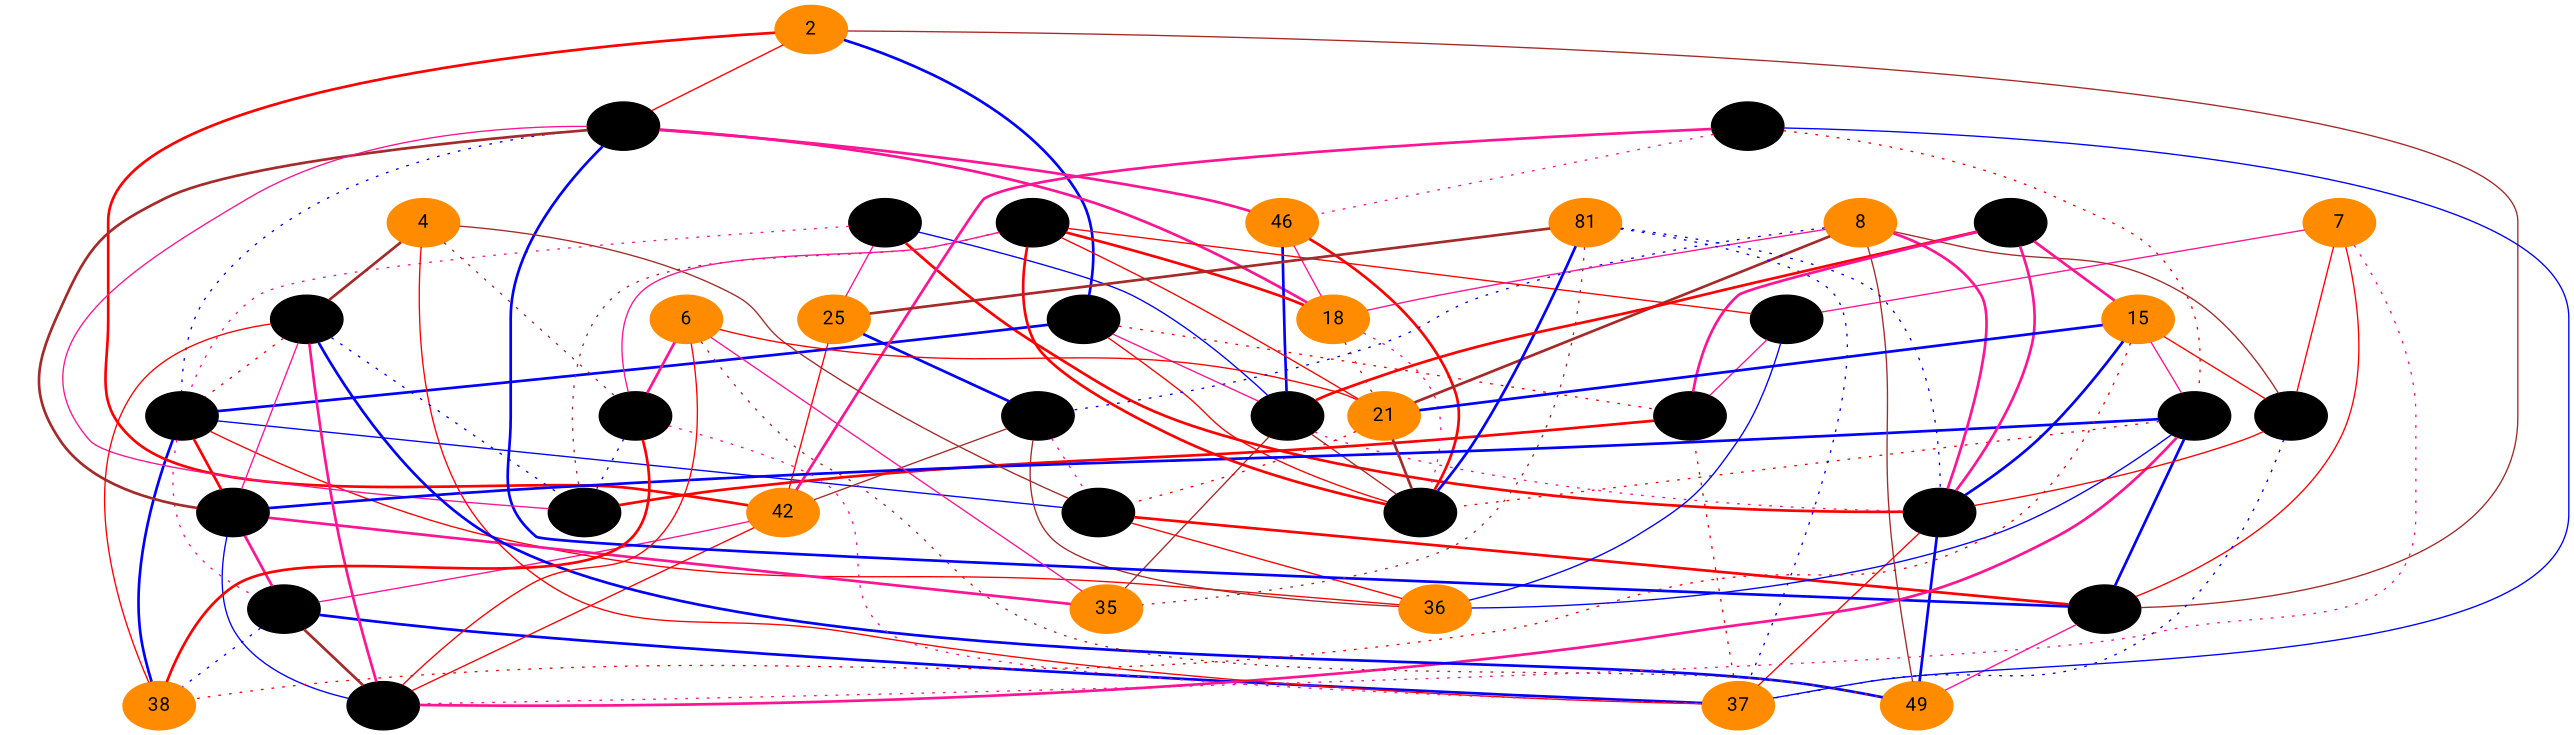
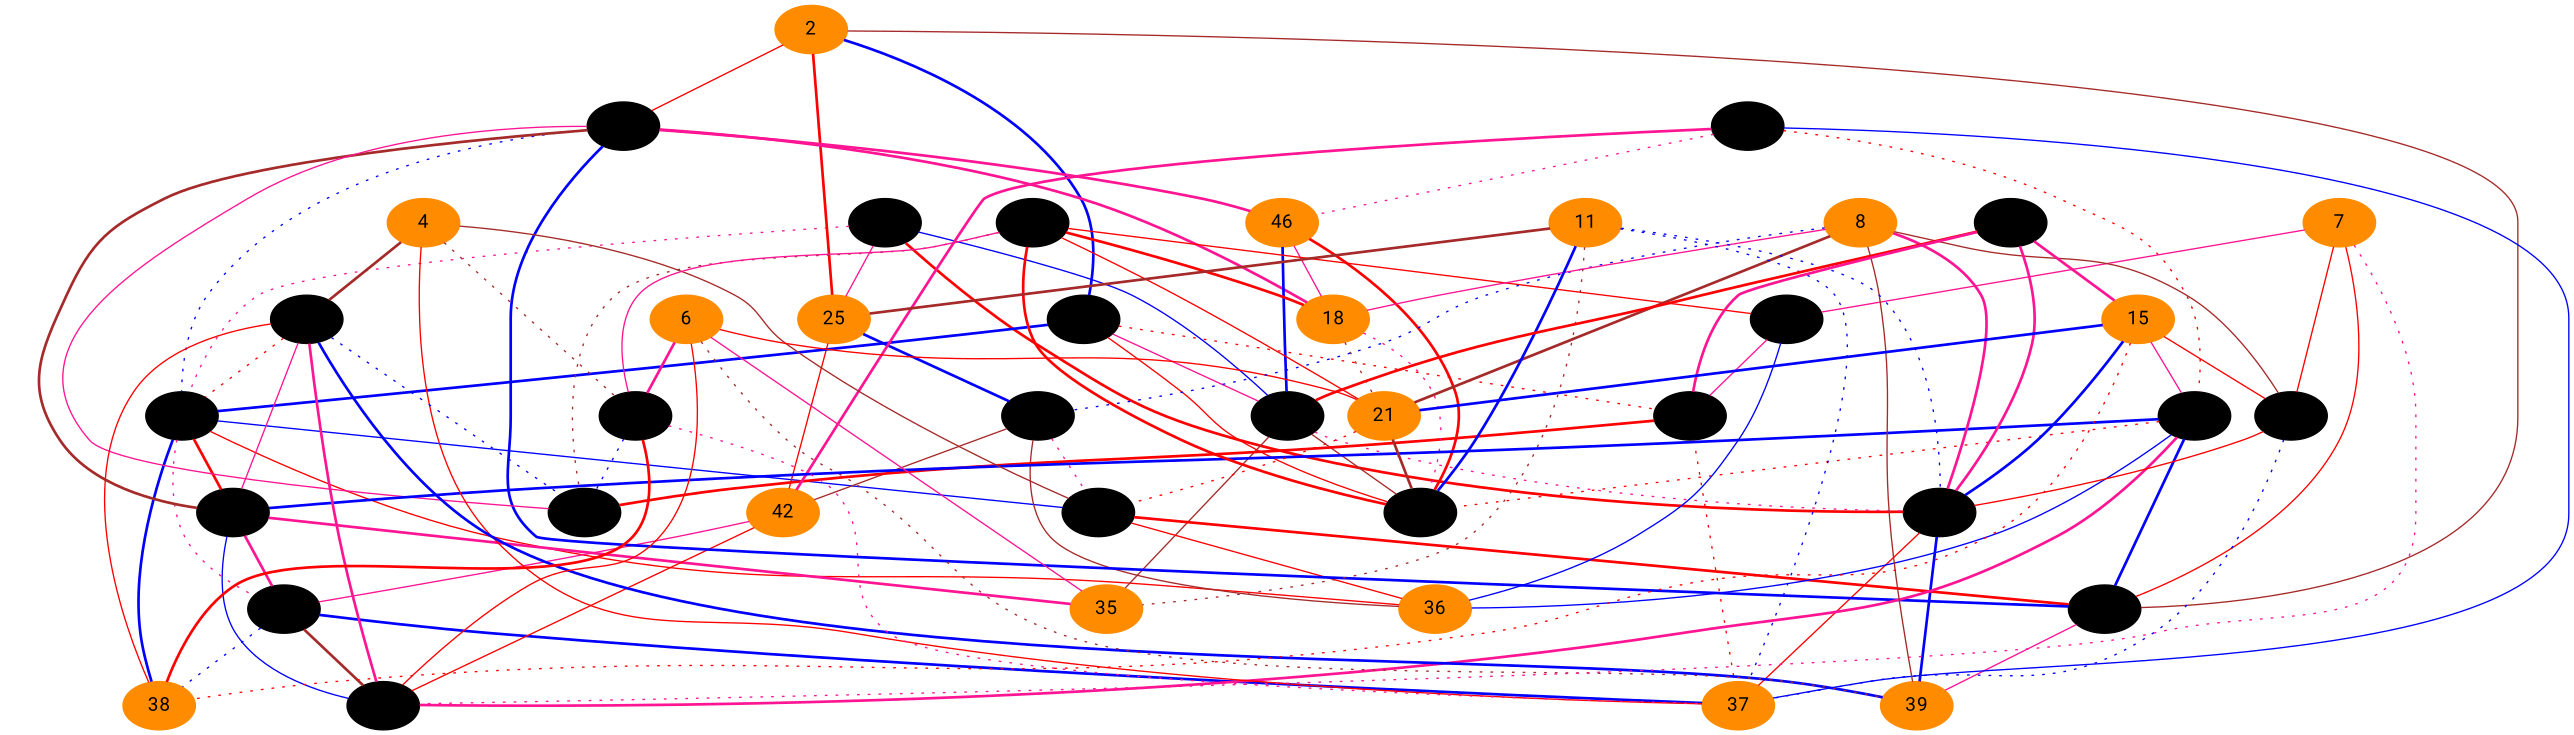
  graph {
    fontname="Roboto Mono"
    node [color=black fontname="Roboto Mono" style=filled]
    edge [color=red fontname="Roboto Mono" style=solid weight=1.0]
    1
    17
    19
    25 [color=darkorange]
    28
    29
    27
    38 [color=darkorange]
    36 [color=darkorange]
    33
    31
    35 [color=darkorange]
    n13 [color=darkorange label=42]
    26
    37 [color=darkorange]
-   39 [color=darkorange label=49]
+   39 [color=darkorange]
    2 [color=darkorange]
    12
    14
    34
    23
    n22 [color=darkorange label=46]
    18 [color=darkorange]
    30
    3
    24
    40
    4 [color=darkorange]
    9
    22
    5
    10
    21 [color=darkorange]
    6 [color=darkorange]
    7 [color=darkorange]
    20
    8 [color=darkorange]
-   11 [color=darkorange label=81]
+   11 [color=darkorange]
    13
    15 [color=darkorange]
    1 -- 17 [color=deeppink style=dotted]
    1 -- 19 [color=blue]
    1 -- 25 [color=deeppink]
    1 -- 28 [style=bold]
    17 -- 29 [color=blue]
    17 -- 27 [style=bold]
    17 -- 38 [color=blue style=bold]
    17 -- 36
    17 -- 33 [color=deeppink style=dotted]
    19 -- 28 [color=deeppink style=dotted]
    19 -- 31 [color=brown]
    19 -- 35 [color=brown weight=2.0]
    25 -- n13
    25 -- 26 [color=blue style=bold]
    28 -- 37
    28 -- 39 [color=blue style=bold weight=2.0]
    29 -- 36
    29 -- 34 [style=bold]
    27 -- 33 [color=deeppink style=bold]
    27 -- 35 [color=deeppink style=bold]
    27 -- 40 [color=blue weight=2.0]
    33 -- 38 [color=blue style=dotted]
    33 -- 37 [color=blue style=bold]
    33 -- 40 [color=brown style=bold]
    n13 -- 33 [color=deeppink]
    n13 -- 40
    26 -- 29 [color=deeppink style=dotted weight=3.0]
    26 -- 36 [color=brown]
    26 -- n13 [color=brown weight=2.0]
-   2 -- n13 [style=bold]
+   2 -- 25 [style=bold]
    2 -- 12 [color=blue style=bold]
    2 -- 14
    2 -- 34 [color=brown]
    12 -- 17 [color=blue style=bold weight=2.0]
    12 -- 19 [color=deeppink]
    12 -- 31
    12 -- 23 [style=dotted]
    14 -- 17 [color=blue style=dotted]
    14 -- 27 [color=brown style=bold]
    14 -- 34 [color=blue style=bold]
    14 -- n22 [color=deeppink style=bold weight=2.0]
    14 -- 18 [color=deeppink style=bold]
    14 -- 30 [color=deeppink]
    34 -- 39 [color=deeppink]
    23 -- 37 [style=dotted]
    23 -- 30 [style=bold weight=2.0]
    n22 -- 19 [color=blue style=bold]
    n22 -- 31 [style=bold]
    n22 -- 18 [color=deeppink]
    18 -- 31 [color=deeppink style=dotted]
    18 -- 21 [color=brown style=dotted]
    3 -- n13 [color=deeppink style=bold]
    3 -- 37 [color=blue]
    3 -- n22 [color=deeppink style=dotted]
    3 -- 24 [style=dotted]
    24 -- 27 [color=blue style=bold]
    24 -- 36 [color=blue weight=2.0]
    24 -- 31 [style=dotted]
    24 -- 34 [color=blue style=bold]
    24 -- 40 [color=deeppink style=bold]
    4 -- 29 [color=brown]
    4 -- 37
    4 -- 9 [color=brown style=bold]
    4 -- 22 [color=brown style=dotted]
    9 -- 17 [style=dotted]
    9 -- 27 [color=deeppink]
    9 -- 38
    9 -- 39 [color=blue style=bold]
    9 -- 30 [color=blue style=dotted]
    9 -- 40 [color=deeppink style=bold weight=2.0]
    22 -- 38 [style=bold]
    22 -- 37 [color=deeppink style=dotted]
    22 -- 30 [color=blue style=dotted]
    5 -- 31 [style=bold]
    5 -- 18 [style=bold]
    5 -- 30 [color=brown style=dotted]
    5 -- 22 [color=deeppink]
    5 -- 10
    5 -- 21
    10 -- 36 [color=blue]
    10 -- 23 [color=deeppink]
    21 -- 29 [style=dotted]
    21 -- 31 [color=brown style=bold weight=2.0]
    6 -- 35 [color=deeppink weight=2.0]
    6 -- 39 [color=brown style=dotted]
    6 -- 40
    6 -- 22 [color=deeppink style=bold]
    6 -- 21
    7 -- 34
    7 -- 40 [color=deeppink style=dotted weight=2.0]
    7 -- 10 [color=deeppink]
    7 -- 20 [weight=2.0]
    20 -- 28
    20 -- 37 [color=blue style=dotted]
    8 -- 28 [color=deeppink style=bold]
    8 -- 26 [color=blue style=dotted]
    8 -- 39 [color=brown]
    8 -- 18 [color=deeppink]
    8 -- 21 [color=brown style=bold]
    8 -- 20 [color=brown]
    11 -- 25 [color=brown style=bold]
    11 -- 28 [color=blue style=dotted]
    11 -- 31 [color=blue style=bold weight=2.0]
    11 -- 35 [color=brown style=dotted]
    11 -- 37 [color=blue style=dotted]
    13 -- 19 [style=bold]
    13 -- 28 [color=deeppink style=bold]
    13 -- 23 [color=deeppink style=bold]
    13 -- 15 [color=deeppink style=bold]
    15 -- 28 [color=blue style=bold]
    15 -- 38 [style=dotted]
    15 -- 24 [color=deeppink]
    15 -- 21 [color=blue style=bold]
    15 -- 20
  }
